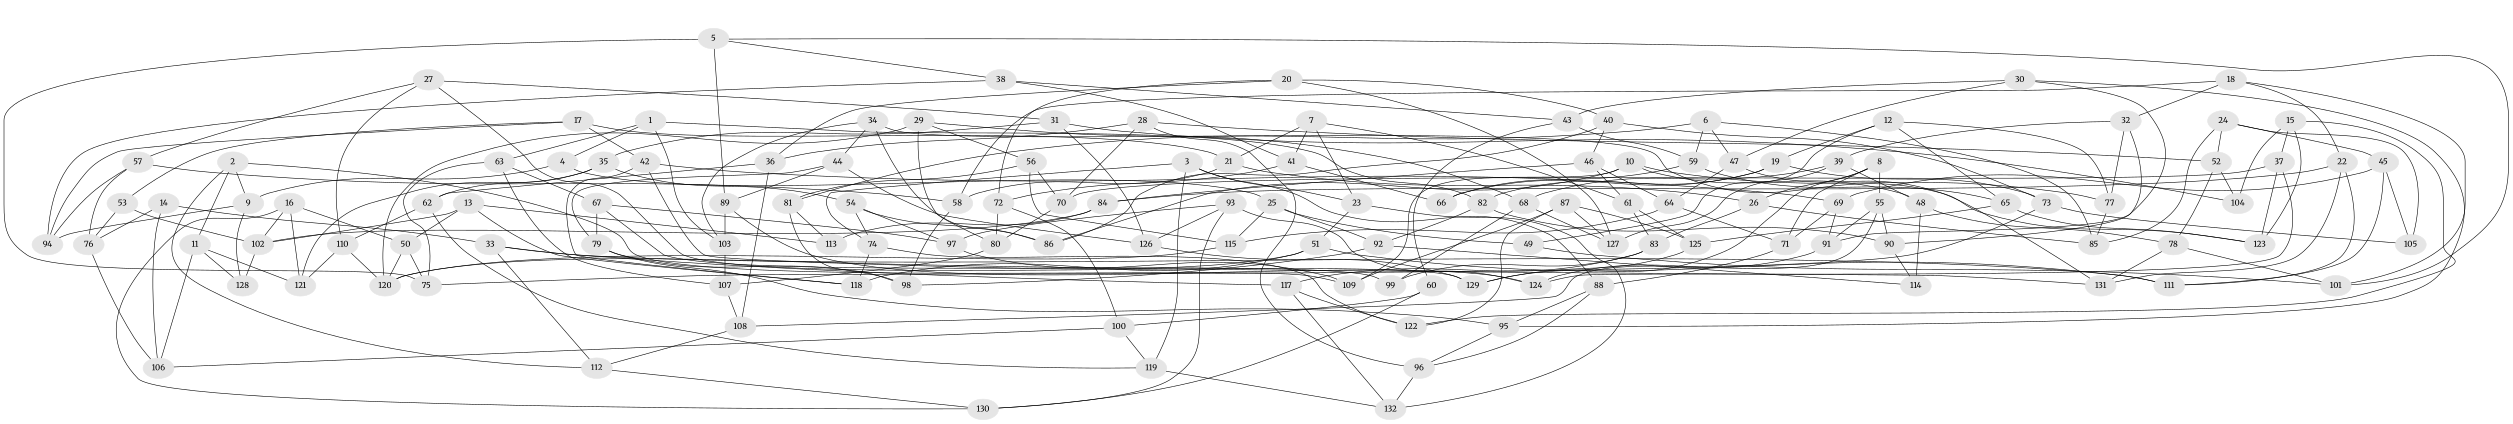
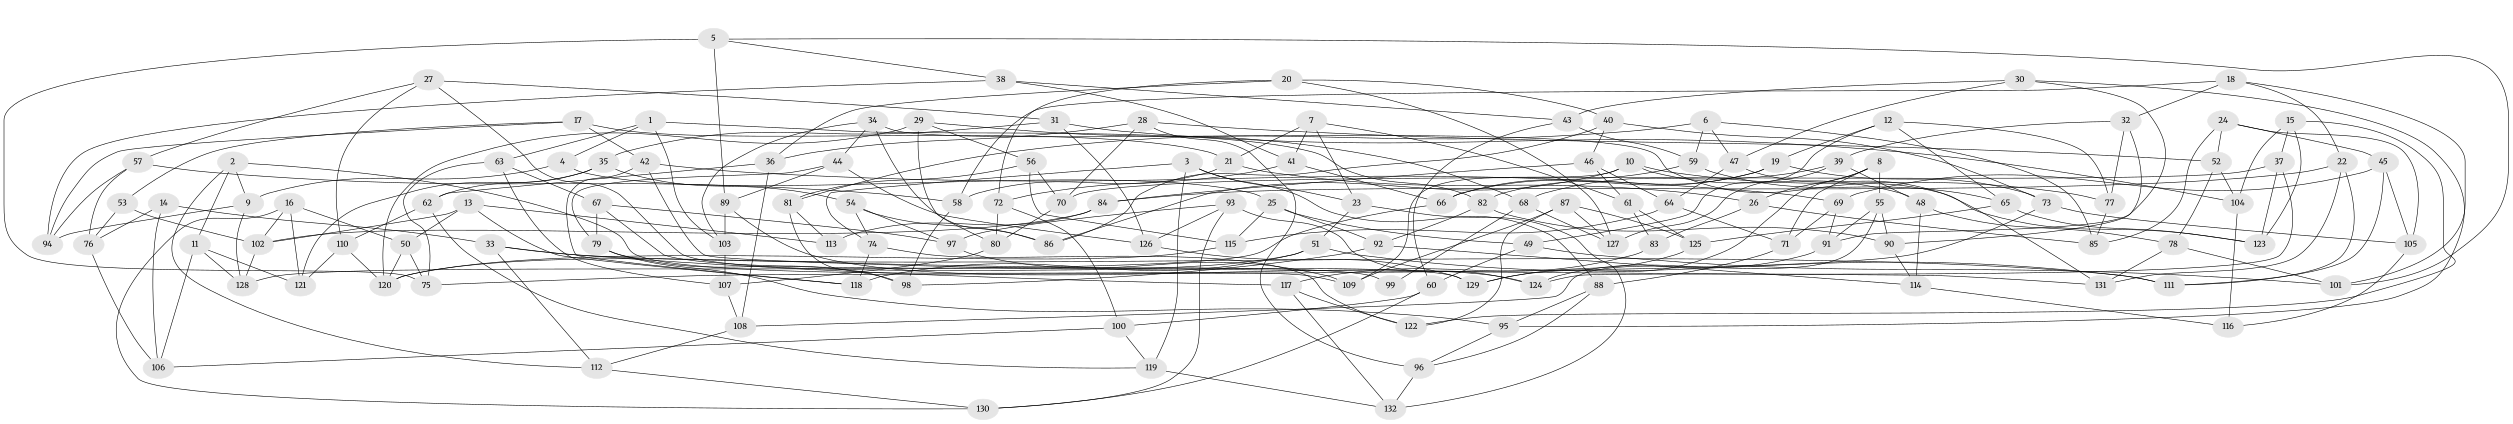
  graph {
    fontname=Merriweather
    node [color=gray90 fontname=Merriweather style=filled]
    edge [fontname=Merriweather]
    1
    4
    63
    82
    103
    9
    25
    75
    67
    107
    92
    90
    2
    11
    109
    112
    94
    128
    106
    121
    130
    3
    23
    74
    88
    119
    51
    132
    118
    122
    96
    95
    49
    115
    53
    76
    102
    5
    38
    89
    101
    41
    43
    124
    6
    47
    59
    81
    85
    131
    64
    65
    66
    113
    98
    7
    21
    61
    26
    58
    72
    83
    125
    8
    55
    71
    129
    91
    108
    10
    48
    77
    86
    78
    114
    12
    19
    73
    60
    123
    13
    50
    14
    33
    120
    111
    117
    15
    37
    104
    70
+   116
    16
    17
    42
    69
    18
    22
    32
    84
    39
    105
    20
    36
    40
    127
    62
    46
    80
    100
    24
    45
    52
    99
    27
    31
    57
    110
    35
    126
    28
    29
    56
    68
    30
    54
    34
    44
    79
    97
    87
    93
    1 -- 4
    1 -- 63
    1 -- 82
    1 -- 103
    4 -- 9
    4 -- 25
    63 -- 75
    63 -- 67
    63 -- 107
    82 -- 92
    82 -- 90
    103 -- 107
    9 -- 94
    9 -- 128
    25 -- 92
    25 -- 49
    25 -- 115
    67 -- 99
    67 -- 79
    67 -- 97
    107 -- 108
    92 -- 98
    92 -- 114
    90 -- 114
    2 -- 9
    2 -- 11
    2 -- 109
    2 -- 112
    11 -- 128
    11 -- 106
    11 -- 121
    112 -- 130
    3 -- 23
    3 -- 74
    3 -- 88
    3 -- 119
    23 -- 51
    23 -- 132
    74 -- 118
    74 -- 122
    88 -- 96
    88 -- 95
    119 -- 132
    51 -- 118
    51 -- 120
    51 -- 111
    96 -- 132
    95 -- 96
    49 -- 101
+   49 -- 60
    115 -- 120
    53 -- 76
    53 -- 102
    76 -- 106
    102 -- 128
    5 -- 75
    5 -- 38
    5 -- 89
    5 -- 101
    38 -- 94
    38 -- 41
    38 -- 43
    89 -- 103
    89 -- 124
    41 -- 66
    41 -- 72
    43 -- 59
    43 -- 60
    6 -- 47
    6 -- 59
    6 -- 81
    6 -- 85
    47 -- 131
    47 -- 64
    59 -- 65
    59 -- 66
    81 -- 113
    81 -- 98
    64 -- 115
    64 -- 71
    65 -- 125
    65 -- 123
+   66 -- 128
    7 -- 23
    7 -- 41
    7 -- 21
    7 -- 61
    21 -- 26
    21 -- 58
    61 -- 83
    61 -- 125
    26 -- 85
    26 -- 83
    58 -- 98
    72 -- 80
    72 -- 100
    83 -- 117
-   83 -- 99
    125 -- 129
    8 -- 26
    8 -- 55
    8 -- 71
    8 -- 129
    55 -- 90
    55 -- 91
    55 -- 108
    71 -- 88
    91 -- 124
    108 -- 112
    10 -- 109
    10 -- 48
    10 -- 77
    10 -- 86
    48 -- 78
    48 -- 114
    77 -- 85
    78 -- 101
    78 -- 131
+   114 -- 116
    12 -- 49
    12 -- 65
    12 -- 77
    12 -- 19
    19 -- 82
    19 -- 66
    19 -- 73
    73 -- 75
    73 -- 105
    60 -- 130
    60 -- 100
    13 -- 118
    13 -- 102
    13 -- 113
    13 -- 50
    50 -- 75
    50 -- 120
    14 -- 106
    14 -- 76
    14 -- 33
    33 -- 112
    33 -- 111
    33 -- 117
    117 -- 132
    117 -- 122
    15 -- 122
    15 -- 123
    15 -- 37
    15 -- 104
    37 -- 124
    37 -- 123
    37 -- 70
+   104 -- 116
    70 -- 80
    16 -- 121
    16 -- 130
    16 -- 102
    16 -- 50
    17 -- 94
    17 -- 53
    17 -- 21
    17 -- 42
    42 -- 118
    42 -- 131
    42 -- 69
    69 -- 71
    69 -- 91
    18 -- 101
    18 -- 58
    18 -- 22
    18 -- 32
    22 -- 131
    22 -- 111
    22 -- 84
    32 -- 90
    32 -- 77
    32 -- 39
    84 -- 102
    84 -- 113
    39 -- 48
    39 -- 127
    39 -- 68
+   105 -- 116
    20 -- 72
    20 -- 36
    20 -- 40
    20 -- 127
    36 -- 108
    36 -- 62
    40 -- 86
    40 -- 73
    40 -- 46
    62 -- 119
    62 -- 110
    46 -- 64
    46 -- 61
    46 -- 84
    80 -- 107
    100 -- 106
    100 -- 119
    24 -- 85
    24 -- 105
    24 -- 45
    24 -- 52
    45 -- 111
    45 -- 69
    45 -- 105
    52 -- 78
    52 -- 104
    27 -- 129
    27 -- 31
    27 -- 57
    27 -- 110
    31 -- 104
    31 -- 35
    31 -- 126
    57 -- 94
    57 -- 76
    57 -- 58
    110 -- 121
    110 -- 120
    35 -- 121
    35 -- 62
    35 -- 54
    126 -- 129
    28 -- 96
    28 -- 70
    28 -- 36
    28 -- 52
    29 -- 120
    29 -- 80
    29 -- 56
    29 -- 68
    56 -- 115
    56 -- 81
    56 -- 70
    68 -- 127
    68 -- 99
    30 -- 95
    30 -- 43
    30 -- 47
    30 -- 91
    54 -- 74
    54 -- 86
    54 -- 97
    34 -- 103
    34 -- 86
    34 -- 123
    34 -- 44
    44 -- 89
    44 -- 126
    44 -- 79
    79 -- 95
    79 -- 98
    97 -- 109
    87 -- 109
    87 -- 122
    87 -- 125
    87 -- 127
    93 -- 130
    93 -- 124
    93 -- 126
    93 -- 97
  }
